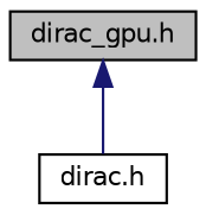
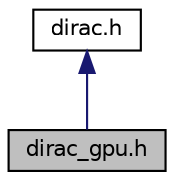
  digraph {
    node [color=black fontname=Helvetica fontsize=10 shape=record style=filled]
    n1 [fillcolor=grey75 fontcolor=black height=0.2 label="dirac_gpu.h" width=0.4]
    n2 [fillcolor=white height=0.2 label="dirac.h" width=0.4]
-   n1 -> n2 [color=midnightblue dir=back fontname=Helvetica fontsize=10 labelfontname=Helvetica labelfontsize=10 style=solid]
+   n2 -> n1 [color=midnightblue dir=back fontname=Helvetica fontsize=10 labelfontname=Helvetica labelfontsize=10 style=solid]
  }
